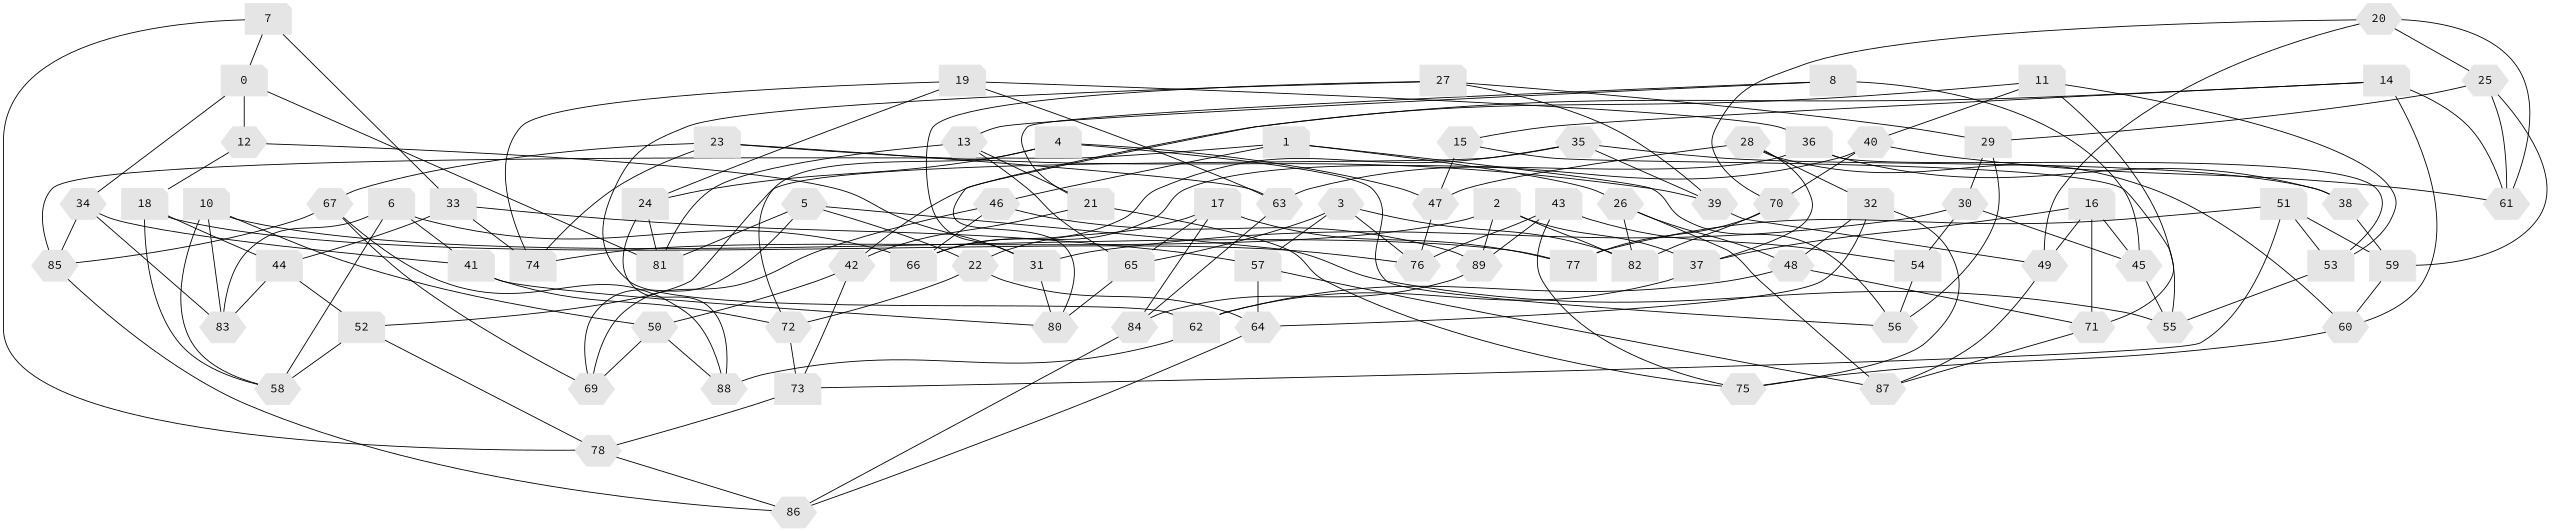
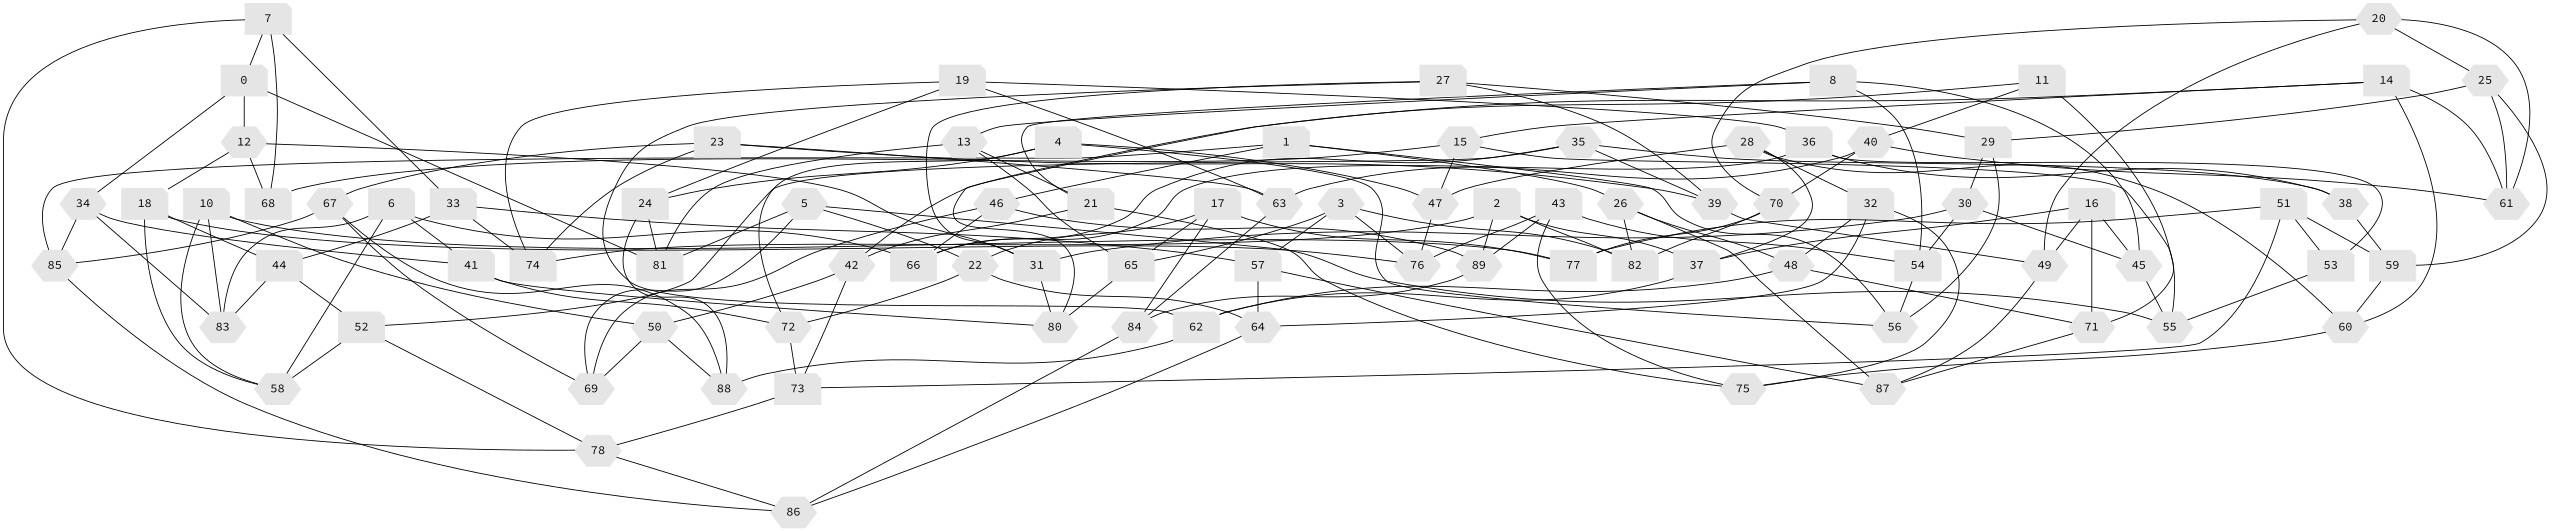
  graph {
    fontname="Source Code Pro"
    node [color=gray90 fontname="Source Code Pro" shape=hexagon style=filled]
    edge [fontname="Source Code Pro"]
    1 [shape=note]
    26
    46
    56
    85
    82 [shape=note]
    48
    87
    n9 [label=89]
    69
    66 [shape=note]
    86
    2 [shape=note]
    37 [shape=note]
    74 [shape=note]
    62 [shape=note]
    84
    3
    57 [shape=note]
    65 [shape=note]
    76
    64
    80
    4 [shape=note]
    24 [shape=note]
    47
    72
    81 [shape=note]
    88
    73 [shape=note]
    5
    22
    55
    6 [shape=note]
    41 [shape=note]
    58
    83
    7 [shape=note]
    n39 [label=0 shape=note]
    33 [shape=note]
+   68 [shape=note]
    78
    12
    34
    44 [shape=note]
    8 [shape=note]
    13
    21 [shape=note]
    45
    54 [shape=note]
    42
    75
    18 [shape=note]
    31 [shape=note]
    10 [shape=note]
    50
    77 [shape=note]
    11 [shape=note]
    40
    53 [shape=note]
    71
    61
    63
    70
    14 [shape=note]
    15
    60
    16 [shape=note]
    49
    17 [shape=note]
    52 [shape=note]
    19 [shape=note]
    36 [shape=note]
    38
    20
    25
    29 [shape=note]
    59 [shape=note]
    23 [shape=note]
    39
    67
    30
    27 [shape=note]
    28
    32 [shape=note]
    35
    43 [shape=note]
    51 [shape=note]
    1 -- 26
    1 -- 46
    1 -- 56
    1 -- 85
    26 -- 82
    26 -- 48
    26 -- 87
    46 -- n9
    46 -- 69
    46 -- 66
    85 -- 86
    48 -- 62
    48 -- 71
    n9 -- 84
    2 -- 82
    2 -- n9
    2 -- 37
    2 -- 74
    37 -- 62
    62 -- 88
    84 -- 86
    3 -- 82
    3 -- 57
    3 -- 65
    3 -- 76
    57 -- 87
    57 -- 64
    65 -- 80
    64 -- 86
    4 -- 56
    4 -- 24
    4 -- 47
    4 -- 72
    24 -- 81
    24 -- 88
    47 -- 76
    72 -- 73
    73 -- 78
    5 -- 69
    5 -- 81
    5 -- 22
    5 -- 55
    22 -- 64
    22 -- 72
    6 -- 66
    6 -- 41
    6 -- 58
    6 -- 83
    41 -- 80
    41 -- 72
    7 -- n39
    7 -- 33
+   7 -- 68
    7 -- 78
    n39 -- 81
    n39 -- 12
    n39 -- 34
    33 -- 74
    33 -- 57
    33 -- 44
    78 -- 86
+   12 -- 68
    12 -- 18
    12 -- 31
    34 -- 85
    34 -- 41
    34 -- 83
    44 -- 83
    44 -- 52
    8 -- 13
    8 -- 21
    8 -- 45
+   8 -- 54
    13 -- 65
    13 -- 81
    13 -- 21
    21 -- 42
    21 -- 75
    45 -- 55
    54 -- 56
    42 -- 73
    42 -- 50
    18 -- 76
    18 -- 58
    18 -- 44
    31 -- 80
    10 -- 58
    10 -- 83
    10 -- 50
    10 -- 77
    50 -- 69
    50 -- 88
    11 -- 80
    11 -- 40
-   11 -- 53
    11 -- 71
    40 -- 61
    40 -- 63
    40 -- 70
    53 -- 55
    71 -- 87
    63 -- 84
    70 -- 82
    70 -- 77
    14 -- 42
    14 -- 61
    14 -- 15
    14 -- 60
    15 -- 47
    15 -- 55
+   15 -- 68
    60 -- 75
    16 -- 37
    16 -- 45
    16 -- 71
    16 -- 49
    49 -- 87
    17 -- 84
    17 -- 65
    17 -- 22
    17 -- 77
    52 -- 58
    52 -- 78
    19 -- 74
    19 -- 24
    19 -- 63
    19 -- 36
    36 -- 66
    36 -- 53
    36 -- 38
    38 -- 59
    20 -- 61
    20 -- 70
    20 -- 49
    20 -- 25
    25 -- 61
    25 -- 29
    25 -- 59
    29 -- 56
    29 -- 30
    59 -- 60
    23 -- 74
    23 -- 63
    23 -- 39
    23 -- 67
    39 -- 49
    67 -- 85
    67 -- 69
    67 -- 88
    30 -- 45
    30 -- 54
    30 -- 31
    27 -- 62
    27 -- 31
    27 -- 29
    27 -- 39
    28 -- 37
    28 -- 47
    28 -- 60
    28 -- 32
    32 -- 48
    32 -- 64
    32 -- 75
    35 -- 66
    35 -- 52
    35 -- 38
    35 -- 39
    43 -- n9
    43 -- 76
    43 -- 54
    43 -- 75
    51 -- 73
    51 -- 77
    51 -- 53
    51 -- 59
  }
